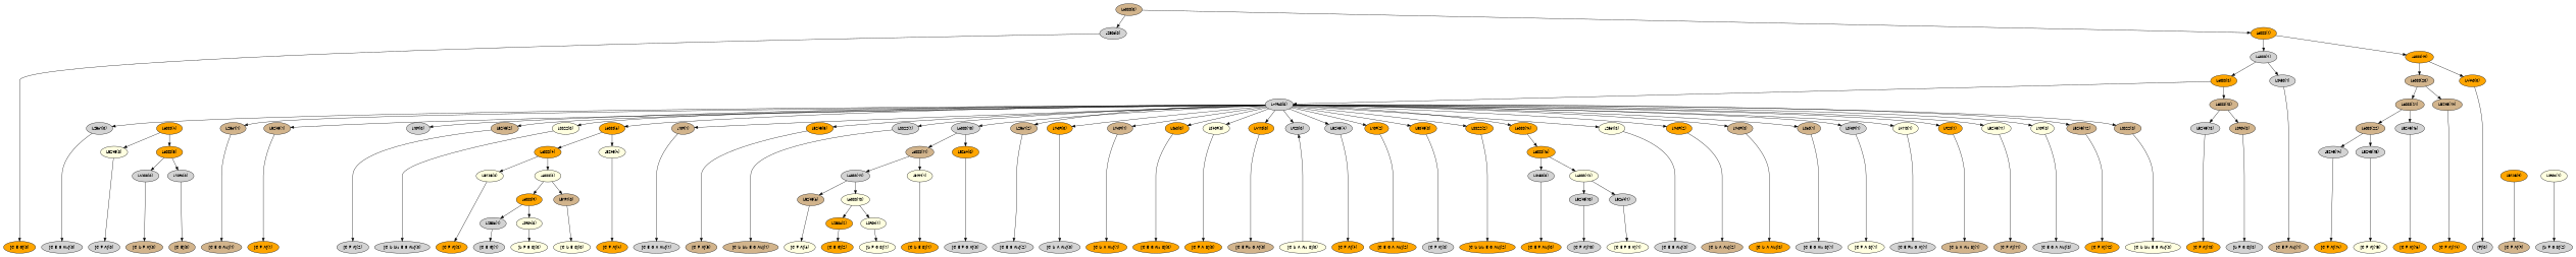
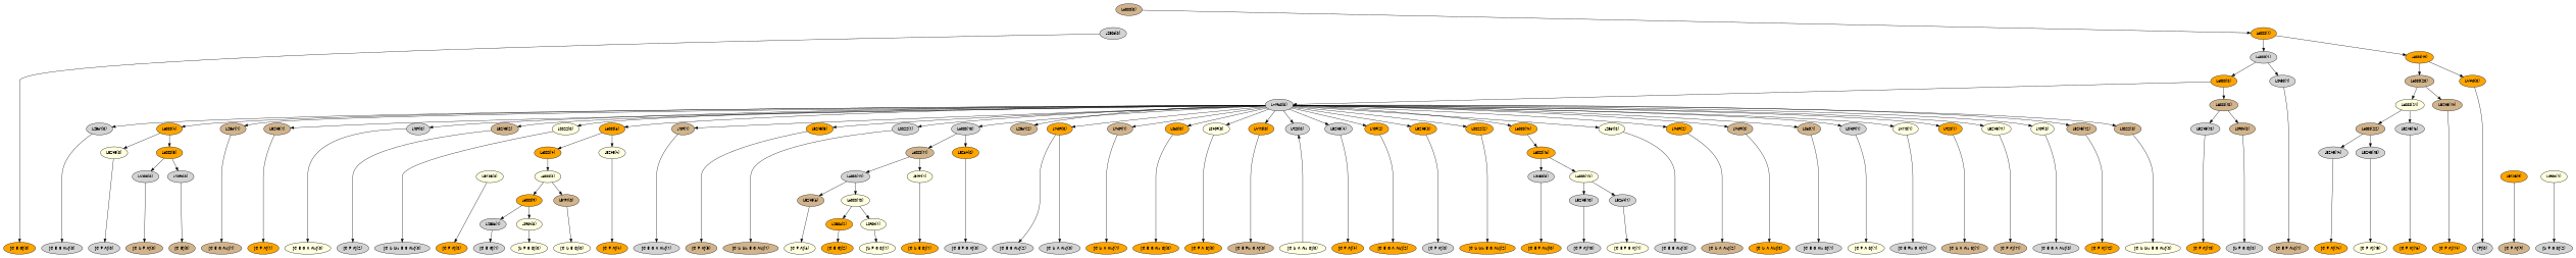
  digraph {
    fontname="Patrick Hand"
    node [fillcolor=orange fontname="Patrick Hand" style=filled]
    edge [fontname="Patrick Hand"]
    "L6083(0)" [fillcolor=tan]
    "L2506(0)" [fillcolor=lightgrey]
    "L6083(1)"
    "L6083(2)" [fillcolor=lightgrey]
    "L6083(19)"
    "L6083(3)"
    "L3453(1)" [fillcolor=lightgrey]
    "L6083(20)" [fillcolor=tan]
    "L4740(0)"
    "L-1968(0)" [fillcolor=lightgrey]
    "L6083(18)" [fillcolor=tan]
-   "L6083(21)" [fillcolor=tan]
+   "L6083(21)" [fillcolor=lightyellow]
    "L5275(17)" [fillcolor=tan]
    "L2561(0)" [fillcolor=lightgrey]
    "L6083(4)"
    "L2561(1)" [fillcolor=tan]
    "L5275(1)" [fillcolor=tan]
    "L109(0)" [fillcolor=lightgrey]
    "L5275(2)" [fillcolor=tan]
    "L3322(0)" [fillcolor=lightyellow]
    "L6083(6)"
    "L109(1)" [fillcolor=tan]
    "L5275(5)"
    "L3322(1)" [fillcolor=lightgrey]
    "L6083(10)" [fillcolor=lightgrey]
    "L2561(2)" [fillcolor=tan]
    "L1409(0)"
    "L1409(1)" [fillcolor=tan]
    "L863(0)"
    "L3709(0)" [fillcolor=lightyellow]
    "L4113(0)"
    "L923(0)" [fillcolor=lightgrey]
    "L5275(7)" [fillcolor=lightgrey]
    "L109(2)"
-   "L5275(8)" [label="L5375(8)"]
+   "L5275(8)"
    "L3322(2)"
    "L6083(14)"
    "L2561(3)" [fillcolor=lightyellow]
    "L1409(2)"
    "L1409(3)" [fillcolor=tan]
    "L863(1)" [fillcolor=tan]
    "L3709(1)" [fillcolor=lightgrey]
    "L4113(1)" [fillcolor=lightyellow]
    "L923(1)"
    "L5275(11)" [fillcolor=lightyellow]
    "L109(3)" [fillcolor=lightyellow]
    "L5275(12)" [fillcolor=tan]
    "L3322(3)" [fillcolor=tan]
    "L5275(13)" [fillcolor=lightgrey]
    "L3904(3)" [fillcolor=tan]
    "L6083(22)" [fillcolor=tan]
    "L5275(16)" [fillcolor=lightgrey]
    "L5275(0)" [fillcolor=lightyellow]
    "L6083(5)"
    "L6083(7)"
    "L5275(4)" [fillcolor=lightyellow]
    "L6083(11)" [fillcolor=tan]
    "L5267(0)"
    "L6083(16)"
    "L5275(14)" [fillcolor=lightgrey]
    "L5275(15)" [fillcolor=lightgrey]
    "L4780(0)" [fillcolor=lightgrey]
    "L2394(0)" [fillcolor=lightgrey]
    "L5275(3)" [fillcolor=lightyellow]
    "L6083(8)" [fillcolor=lightyellow]
    "L6083(12)" [fillcolor=lightgrey]
    "L5191(1)" [fillcolor=lightyellow]
    "L5275(9)"
    "L3904(2)" [fillcolor=lightyellow]
    "L3453(0)" [fillcolor=lightgrey]
    "L6083(17)" [fillcolor=lightyellow]
    "L6083(9)"
    "L5191(0)" [fillcolor=tan]
    "L5275(6)" [fillcolor=tan]
    "L6083(13)" [fillcolor=lightyellow]
    "L5275(10)" [fillcolor=lightgrey]
    "L5267(1)" [fillcolor=lightgrey]
    "L2506(1)" [fillcolor=lightgrey]
    "L3904(0)" [fillcolor=lightyellow]
    "L2506(2)"
    "L3904(1)" [fillcolor=lightyellow]
    "[C  E  G](0)"
    "[C  E  G  Ais](0)" [fillcolor=lightgrey]
    "[C  F  A](0)" [fillcolor=lightgrey]
    "[C  D  F  A](0)" [fillcolor=tan]
    "[C  E](0)" [fillcolor=tan]
    "[C  E  G  Ais](1)" [fillcolor=tan]
    "[C  F  A](1)"
+   "[C  E  G  A  Ais](0)" [fillcolor=lightyellow]
    "[C  F  A](2)" [fillcolor=lightgrey]
    "[C  D  Dis  E  G  Ais](0)" [fillcolor=lightgrey]
    "[C  F  A](3)"
    "[C  E  G](1)" [fillcolor=lightgrey]
    "[D  F  G  B](0)" [fillcolor=lightyellow]
    "[C  D  E  B](0)" [fillcolor=lightyellow]
    "[C  F  A](4)"
    "[C  E  G  A  Ais](1)" [fillcolor=lightgrey]
    "[C  F  A](5)" [fillcolor=tan]
    "[C  D  Dis  E  G  Ais](1)" [fillcolor=tan]
    "[C  F  A](6)" [fillcolor=lightyellow]
    "[C  E  G](2)"
    "[D  F  G  B](1)" [fillcolor=lightyellow]
    "[C  D  E  B](1)"
    "[C  E  F  G  A](0)" [fillcolor=lightgrey]
    "[C  E  G  Ais](2)" [fillcolor=lightgrey]
    "[C  D  A  Ais](0)" [fillcolor=lightgrey]
    "[C  D  A  Ais](1)"
    "[C  E  G  Ais  B](0)"
    "[C  F  A  B](0)"
    "[C  E  Fis  G  A](0)" [fillcolor=tan]
    "[C  D  A  Ais  B](0)" [fillcolor=lightyellow]
    "[C  F  A](7)"
    "[C  E  G  A  Ais](2)"
    "[C  F  A](8)" [fillcolor=lightgrey]
    "[C  D  Dis  E  G  Ais](2)"
    "[C  F  A](9)" [fillcolor=tan]
    "[D  F  G  B](2)" [fillcolor=lightgrey]
    "[C  E  F  Ais](0)"
    "[C  F  A](10)" [fillcolor=lightgrey]
    "[C  E  F  G  A](1)" [fillcolor=lightyellow]
    "[C  E  G  Ais](3)" [fillcolor=lightgrey]
    "[C  D  A  Ais](2)" [fillcolor=tan]
    "[C  D  A  Ais](3)"
    "[C  E  G  Ais  B](1)" [fillcolor=lightgrey]
    "[C  F  A  B](1)" [fillcolor=lightyellow]
    "[C  E  Fis  G  A](1)" [fillcolor=lightgrey]
    "[C  D  A  Ais  B](1)" [fillcolor=tan]
    "[C  F  A](11)" [fillcolor=tan]
    "[C  E  G  A  Ais](3)" [fillcolor=lightgrey]
    "[C  F  A](12)"
    "[C  D  Dis  E  G  Ais](3)" [fillcolor=lightyellow]
    "[C  F  A](13)"
    "[D  F  G  B](3)" [fillcolor=lightgrey]
    "[C  E  F  Ais](1)" [fillcolor=tan]
    "[C  F  A](14)"
    "[C  F  A](15)" [fillcolor=lightyellow]
    "[C  F  A](16)"
    "[C  F  A](17)"
    "[F](0)" [fillcolor=lightgrey]
    subgraph sub_1 {
      rank=min
      "L6083(0)"
    }
    subgraph sub_2 {
      rank=same
      "L2506(0)"
      "L6083(1)"
    }
    subgraph sub_3 {
      rank=same
      "L6083(2)"
      "L6083(19)"
    }
    subgraph sub_4 {
      rank=same
      "L6083(3)"
      "L3453(1)"
      "L6083(20)"
      "L4740(0)"
    }
    subgraph sub_5 {
      rank=same
      "L-1968(0)"
      "L6083(18)"
      "L6083(21)"
      "L5275(17)"
    }
    subgraph sub_6 {
      rank=same
      "L2561(0)"
      "L6083(4)"
      "L2561(1)"
      "L5275(1)"
      "L109(0)"
      "L5275(2)"
      "L3322(0)"
      "L6083(6)"
      "L109(1)"
      "L5275(5)"
      "L3322(1)"
      "L6083(10)"
      "L2561(2)"
      "L1409(0)"
      "L1409(1)"
      "L863(0)"
      "L3709(0)"
      "L4113(0)"
      "L923(0)"
      "L5275(7)"
      "L109(2)"
      "L5275(8)"
      "L3322(2)"
      "L6083(14)"
      "L2561(3)"
      "L1409(2)"
      "L1409(3)"
      "L863(1)"
      "L3709(1)"
      "L4113(1)"
      "L923(1)"
      "L5275(11)"
      "L109(3)"
      "L5275(12)"
      "L3322(3)"
      "L5275(13)"
      "L3904(3)"
      "L6083(22)"
      "L5275(16)"
    }
    subgraph sub_7 {
      rank=same
      "L5275(0)"
      "L6083(5)"
      "L6083(7)"
      "L5275(4)"
      "L6083(11)"
      "L5267(0)"
      "L6083(16)"
      "L5275(14)"
      "L5275(15)"
    }
    subgraph sub_8 {
      rank=same
      "L4780(0)"
      "L2394(0)"
      "L5275(3)"
      "L6083(8)"
      "L6083(12)"
      "L5191(1)"
      "L5275(9)"
      "L3904(2)"
      "L3453(0)"
      "L6083(17)"
    }
    subgraph sub_9 {
      rank=same
      "L6083(9)"
      "L5191(0)"
      "L5275(6)"
      "L6083(13)"
      "L5275(10)"
      "L5267(1)"
    }
    subgraph sub_10 {
      rank=same
      "L2506(1)"
      "L3904(0)"
      "L2506(2)"
      "L3904(1)"
    }
    subgraph sub_11 {
      rank=max
      "[C  E  G](0)"
      "[C  E  G  Ais](0)"
      "[C  F  A](0)"
      "[C  D  F  A](0)"
      "[C  E](0)"
      "[C  E  G  Ais](1)"
      "[C  F  A](1)"
+     "[C  E  G  A  Ais](0)"
      "[C  F  A](2)"
      "[C  D  Dis  E  G  Ais](0)"
      "[C  F  A](3)"
      "[C  E  G](1)"
      "[D  F  G  B](0)"
      "[C  D  E  B](0)"
      "[C  F  A](4)"
      "[C  E  G  A  Ais](1)"
      "[C  F  A](5)"
      "[C  D  Dis  E  G  Ais](1)"
      "[C  F  A](6)"
      "[C  E  G](2)"
      "[D  F  G  B](1)"
      "[C  D  E  B](1)"
      "[C  E  F  G  A](0)"
      "[C  E  G  Ais](2)"
      "[C  D  A  Ais](0)"
      "[C  D  A  Ais](1)"
      "[C  E  G  Ais  B](0)"
      "[C  F  A  B](0)"
      "[C  E  Fis  G  A](0)"
      "[C  D  A  Ais  B](0)"
      "[C  F  A](7)"
      "[C  E  G  A  Ais](2)"
      "[C  F  A](8)"
      "[C  D  Dis  E  G  Ais](2)"
      "[C  F  A](9)"
      "[D  F  G  B](2)"
      "[C  E  F  Ais](0)"
      "[C  F  A](10)"
      "[C  E  F  G  A](1)"
      "[C  E  G  Ais](3)"
      "[C  D  A  Ais](2)"
      "[C  D  A  Ais](3)"
      "[C  E  G  Ais  B](1)"
      "[C  F  A  B](1)"
      "[C  E  Fis  G  A](1)"
      "[C  D  A  Ais  B](1)"
      "[C  F  A](11)"
      "[C  E  G  A  Ais](3)"
      "[C  F  A](12)"
      "[C  D  Dis  E  G  Ais](3)"
      "[C  F  A](13)"
      "[D  F  G  B](3)"
      "[C  E  F  Ais](1)"
      "[C  F  A](14)"
      "[C  F  A](15)"
      "[C  F  A](16)"
      "[C  F  A](17)"
      "[F](0)"
    }
-   "L6083(0)" -> "L2506(0)"
    "L6083(0)" -> "L6083(1)"
    "L2506(0)" -> "[C  E  G](0)"
    "L6083(1)" -> "L6083(2)"
    "L6083(1)" -> "L6083(19)"
    "L6083(2)" -> "L6083(3)"
    "L6083(2)" -> "L3453(1)"
    "L6083(19)" -> "L6083(20)"
    "L6083(19)" -> "L4740(0)"
    "L6083(3)" -> "L-1968(0)"
    "L6083(3)" -> "L6083(18)"
    "L3453(1)" -> "[C  E  F  Ais](1)"
    "L6083(20)" -> "L6083(21)"
    "L6083(20)" -> "L5275(17)"
    "L4740(0)" -> "[F](0)"
    "L-1968(0)" -> "L2561(0)"
+   "L-1968(0)" -> "L6083(4)"
    "L-1968(0)" -> "L2561(1)"
    "L-1968(0)" -> "L5275(1)"
    "L-1968(0)" -> "L109(0)"
    "L-1968(0)" -> "L5275(2)"
    "L-1968(0)" -> "L3322(0)"
    "L-1968(0)" -> "L6083(6)"
    "L-1968(0)" -> "L109(1)"
    "L-1968(0)" -> "L5275(5)"
    "L-1968(0)" -> "L3322(1)"
    "L-1968(0)" -> "L6083(10)"
    "L-1968(0)" -> "L2561(2)"
    "L-1968(0)" -> "L1409(0)"
    "L-1968(0)" -> "L1409(1)"
    "L-1968(0)" -> "L863(0)"
    "L-1968(0)" -> "L3709(0)"
    "L-1968(0)" -> "L4113(0)"
    "L-1968(0)" -> "L923(0)"
    "L-1968(0)" -> "L5275(7)"
    "L-1968(0)" -> "L109(2)"
    "L-1968(0)" -> "L5275(8)"
    "L-1968(0)" -> "L3322(2)"
    "L-1968(0)" -> "L6083(14)"
    "L-1968(0)" -> "L2561(3)"
    "L-1968(0)" -> "L1409(2)"
    "L-1968(0)" -> "L1409(3)"
    "L-1968(0)" -> "L863(1)"
    "L-1968(0)" -> "L3709(1)"
    "L-1968(0)" -> "L4113(1)"
    "L-1968(0)" -> "L923(1)"
    "L-1968(0)" -> "L5275(11)"
    "L-1968(0)" -> "L109(3)"
    "L-1968(0)" -> "L5275(12)"
    "L-1968(0)" -> "L3322(3)"
    "L6083(18)" -> "L5275(13)"
    "L6083(18)" -> "L3904(3)"
    "L6083(21)" -> "L6083(22)"
    "L6083(21)" -> "L5275(16)"
    "L5275(17)" -> "[C  F  A](17)"
    "L2561(0)" -> "[C  E  G  Ais](0)"
    "L6083(4)" -> "L5275(0)"
    "L6083(4)" -> "L6083(5)"
    "L2561(1)" -> "[C  E  G  Ais](1)"
    "L5275(1)" -> "[C  F  A](1)"
+   "L109(0)" -> "[C  E  G  A  Ais](0)"
    "L5275(2)" -> "[C  F  A](2)"
    "L3322(0)" -> "[C  D  Dis  E  G  Ais](0)"
    "L6083(6)" -> "L6083(7)"
    "L6083(6)" -> "L5275(4)"
    "L109(1)" -> "[C  E  G  A  Ais](1)"
    "L5275(5)" -> "[C  F  A](5)"
    "L3322(1)" -> "[C  D  Dis  E  G  Ais](1)"
    "L6083(10)" -> "L6083(11)"
    "L6083(10)" -> "L5267(0)"
-   "L2561(2)" -> "[C  E  G  Ais](2)"
+   "L1409(0)" -> "[C  E  G  Ais](2)"
    "L1409(0)" -> "[C  D  A  Ais](0)"
    "L1409(1)" -> "[C  D  A  Ais](1)"
    "L863(0)" -> "[C  E  G  Ais  B](0)"
    "L3709(0)" -> "[C  F  A  B](0)"
    "L4113(0)" -> "[C  E  Fis  G  A](0)"
    "L5275(7)" -> "[C  F  A](7)"
    "L109(2)" -> "[C  E  G  A  Ais](2)"
    "L5275(8)" -> "[C  F  A](8)"
    "L3322(2)" -> "[C  D  Dis  E  G  Ais](2)"
    "L6083(14)" -> "L6083(16)"
    "L2561(3)" -> "[C  E  G  Ais](3)"
    "L1409(2)" -> "[C  D  A  Ais](2)"
    "L1409(3)" -> "[C  D  A  Ais](3)"
    "L863(1)" -> "[C  E  G  Ais  B](1)"
    "L3709(1)" -> "[C  F  A  B](1)"
    "L4113(1)" -> "[C  E  Fis  G  A](1)"
    "L923(1)" -> "[C  D  A  Ais  B](1)"
    "L5275(11)" -> "[C  F  A](11)"
    "L109(3)" -> "[C  E  G  A  Ais](3)"
    "L5275(12)" -> "[C  F  A](12)"
    "L3322(3)" -> "[C  D  Dis  E  G  Ais](3)"
    "L5275(13)" -> "[C  F  A](13)"
    "L3904(3)" -> "[D  F  G  B](3)"
    "L6083(22)" -> "L5275(14)"
    "L6083(22)" -> "L5275(15)"
    "L5275(16)" -> "[C  F  A](16)"
    "L5275(0)" -> "[C  F  A](0)"
    "L6083(5)" -> "L4780(0)"
    "L6083(5)" -> "L2394(0)"
-   "L6083(7)" -> "L5275(3)"
    "L6083(7)" -> "L6083(8)"
    "L5275(4)" -> "[C  F  A](4)"
    "L6083(11)" -> "L6083(12)"
    "L6083(11)" -> "L5191(1)"
    "L5267(0)" -> "[C  E  F  G  A](0)"
    "L6083(16)" -> "L3453(0)"
    "L6083(16)" -> "L6083(17)"
    "L5275(14)" -> "[C  F  A](14)"
    "L5275(15)" -> "[C  F  A](15)"
    "L4780(0)" -> "[C  D  F  A](0)"
    "L2394(0)" -> "[C  E](0)"
    "L5275(3)" -> "[C  F  A](3)"
    "L6083(8)" -> "L6083(9)"
    "L6083(8)" -> "L5191(0)"
    "L6083(12)" -> "L5275(6)"
    "L6083(12)" -> "L6083(13)"
    "L5191(1)" -> "[C  D  E  B](1)"
    "L5275(9)" -> "[C  F  A](9)"
    "L3904(2)" -> "[D  F  G  B](2)"
    "L3453(0)" -> "[C  E  F  Ais](0)"
    "L6083(17)" -> "L5275(10)"
    "L6083(17)" -> "L5267(1)"
    "L6083(9)" -> "L2506(1)"
    "L6083(9)" -> "L3904(0)"
    "L5191(0)" -> "[C  D  E  B](0)"
    "L5275(6)" -> "[C  F  A](6)"
    "L6083(13)" -> "L2506(2)"
    "L6083(13)" -> "L3904(1)"
    "L5275(10)" -> "[C  F  A](10)"
    "L5267(1)" -> "[C  E  F  G  A](1)"
    "L2506(1)" -> "[C  E  G](1)"
    "L3904(0)" -> "[D  F  G  B](0)"
    "L2506(2)" -> "[C  E  G](2)"
    "L3904(1)" -> "[D  F  G  B](1)"
    "[C  D  A  Ais  B](0)" -> "L923(0)"
  }
